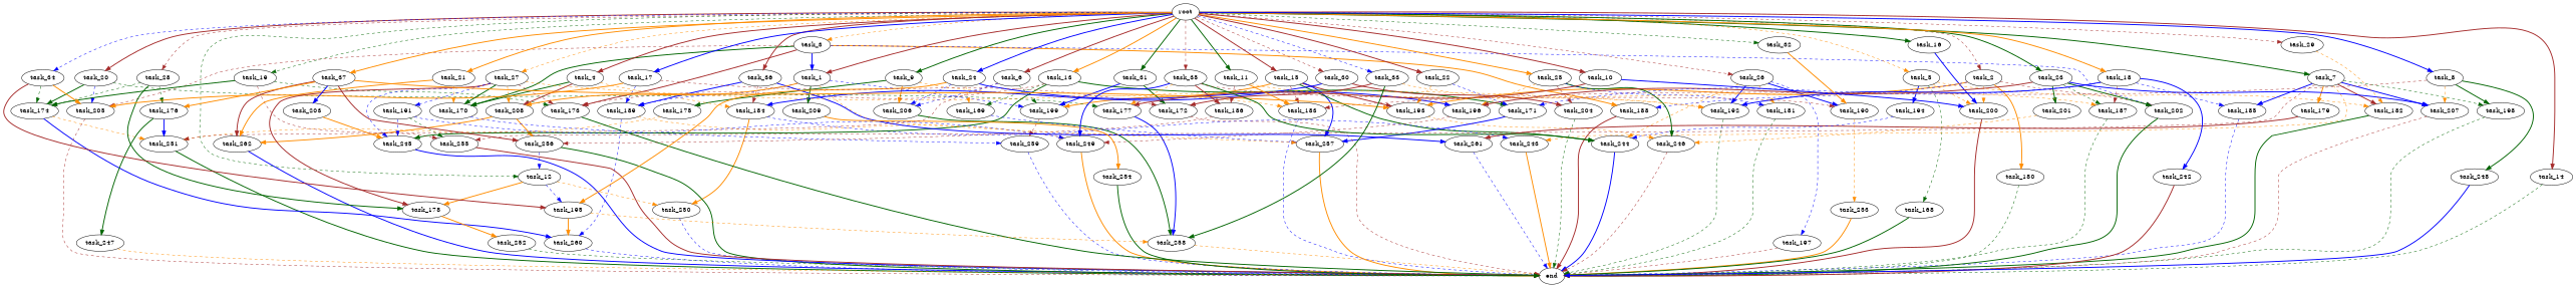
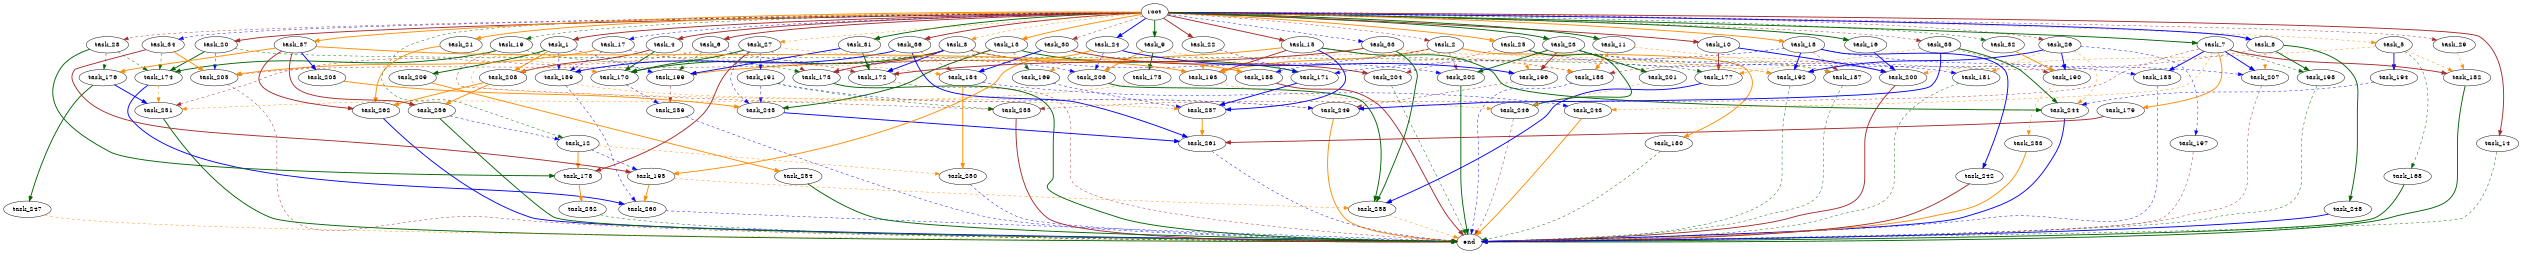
  digraph {
    edge [color=darkorange style=bold]
    task_189
    task_260
    task_249
    end
    task_15
    task_183
    task_199
    task_193
    task_257
    task_244
    task_259
    task_246
    task_185
    task_175
    task_251
    task_9
    task_206
    task_258
    task_4
    task_208
    task_184
    task_170
    task_262
    task_256
    task_243
    task_250
    task_179
    task_261
    task_245
    task_13
    task_169
    task_173
    task_171
    task_16
    task_200
    task_14
    task_174
    task_253
    task_3
    task_188
    task_172
    task_205
    task_202
    task_204
    task_192
    task_5
    task_194
    task_168
    task_182
    task_20
    task_177
    task_26
    task_190
    task_197
    task_181
    task_28
    task_176
    task_178
    task_247
    task_252
    task_19
    task_255
    task_203
    task_12
    task_2
    task_180
    task_7
    task_198
    task_207
    task_25
    task_196
    task_201
    task_36
    task_31
    task_209
    task_254
    task_191
    task_23
    task_187
    task_29
    task_1
    task_30
    task_195
    task_24
    task_18
    task_242
    task_32
    task_22
    task_248
    task_21
    task_8
    task_34
    root
    task_17
    task_10
    task_27
    task_6
    task_37
    task_35
    task_33
    task_11
-   task_186
    task_189 -> task_260 [color=blue style=dashed]
    task_189 -> task_249 [style=dashed]
    task_260 -> end [color=blue style=dashed]
    task_249 -> end
    task_15 -> task_183 [color=brown style=dashed]
    task_15 -> task_199
    task_15 -> task_193 [color=brown]
    task_15 -> task_257 [color=blue]
    task_15 -> task_244 [color=darkgreen]
    task_183 -> end [color=blue style=dashed]
    task_199 -> task_259 [color=brown style=dashed]
    task_193 -> task_246 [style=dashed]
-   task_257 -> end
+   task_257 -> task_261
    task_244 -> end [color=blue]
    task_259 -> end [color=blue style=dashed]
    task_246 -> end [color=brown style=dashed]
    task_185 -> end [color=blue style=dashed]
    task_175 -> task_251 [style=dashed]
    task_251 -> end [color=darkgreen]
    task_9 -> task_183 [style=dashed]
    task_9 -> task_175 [color=darkgreen]
    task_9 -> task_206
    task_206 -> task_258 [color=darkgreen]
    task_258 -> end [style=dashed]
    task_4 -> task_208 [color=brown]
    task_4 -> task_184 [style=dashed]
    task_4 -> task_170 [color=darkgreen]
    task_208 -> task_262
    task_208 -> task_256
    task_184 -> task_243 [color=blue style=dashed]
    task_184 -> task_250
    task_170 -> task_259 [color=blue style=dashed]
    task_262 -> end [color=blue]
    task_256 -> end [color=darkgreen]
    task_256 -> task_12 [color=blue style=dashed]
    task_243 -> end
    task_250 -> end [color=blue style=dashed]
    task_179 -> task_261 [color=brown]
    task_261 -> end [color=blue style=dashed]
-   task_245 -> end [color=blue]
+   task_245 -> task_261 [color=blue]
    task_13 -> task_245 [color=darkgreen]
    task_13 -> task_169 [color=darkgreen style=dashed]
    task_13 -> task_173 [color=brown style=dashed]
    task_13 -> task_171 [color=darkgreen]
    task_169 -> task_257 [color=blue style=dashed]
    task_173 -> end [color=darkgreen]
    task_171 -> task_257 [color=blue]
    task_16 -> task_200 [color=blue]
    task_200 -> end [color=brown]
    task_14 -> end [color=darkgreen style=dashed]
    task_174 -> task_260 [color=blue]
    task_174 -> task_251 [style=dashed]
    task_253 -> end
    task_3 -> task_170 [color=darkgreen]
    task_3 -> task_173 [color=brown]
    task_3 -> task_188
-   task_3 -> task_1 [color=blue]
+   task_3 -> task_172 [color=blue]
    task_3 -> task_205 [color=brown style=dashed]
    task_3 -> task_202 [color=blue style=dashed]
    task_188 -> end [color=brown]
    task_172 -> end [color=brown style=dashed]
    task_205 -> end [color=brown style=dashed]
    task_202 -> end [color=darkgreen]
    task_204 -> end [color=darkgreen style=dashed]
    task_192 -> end [color=darkgreen style=dashed]
    task_5 -> task_200 [style=dashed]
    task_5 -> task_194 [color=blue]
    task_5 -> task_168 [color=darkgreen style=dashed]
    task_5 -> task_182 [style=dashed]
    task_194 -> task_244 [color=blue style=dashed]
    task_168 -> end [color=darkgreen]
    task_182 -> end [color=darkgreen]
    task_20 -> task_174 [color=darkgreen]
    task_20 -> task_205 [color=blue style=dashed]
    task_20 -> task_177 [color=darkgreen style=dashed]
    task_177 -> task_258 [color=blue]
    task_26 -> task_244 [style=dashed]
    task_26 -> task_192 [color=blue]
    task_26 -> task_190 [color=blue]
    task_26 -> task_197 [color=blue style=dashed]
    task_26 -> task_181 [style=dashed]
    task_190 -> task_253 [style=dashed]
    task_197 -> end [color=brown style=dashed]
    task_181 -> end [color=darkgreen style=dashed]
    task_28 -> task_174 [color=darkgreen style=dashed]
    task_28 -> task_176 [color=darkgreen style=dashed]
    task_28 -> task_178 [color=darkgreen]
    task_176 -> task_251 [color=blue]
    task_176 -> task_247 [color=darkgreen]
    task_178 -> task_252
    task_247 -> end [style=dashed]
    task_252 -> end [color=darkgreen style=dashed]
    task_19 -> task_173 [color=darkgreen style=dashed]
    task_19 -> task_174 [color=darkgreen]
    task_19 -> task_255 [color=brown style=dashed]
    task_255 -> end [color=brown]
    task_203 -> task_245
    task_12 -> task_250 [style=dashed]
    task_12 -> task_178
    task_12 -> task_195 [color=blue style=dashed]
    task_2 -> task_193
    task_2 -> task_200 [style=dashed]
    task_2 -> task_188 [color=blue style=dashed]
    task_2 -> task_202 [color=brown style=dashed]
    task_2 -> task_180
    task_180 -> end [color=darkgreen style=dashed]
    task_7 -> task_185 [color=blue]
    task_7 -> task_243 [style=dashed]
    task_7 -> task_179
    task_7 -> task_182 [color=brown]
    task_7 -> task_255 [color=brown style=dashed]
    task_7 -> task_198 [color=darkgreen style=dashed]
    task_7 -> task_207 [color=blue]
    task_198 -> end [color=darkgreen style=dashed]
    task_207 -> end [color=brown style=dashed]
    task_25 -> task_246 [color=darkgreen]
    task_25 -> task_204 [color=brown style=dashed]
    task_25 -> task_181 [color=blue style=dashed]
    task_25 -> task_196 [style=dashed]
    task_196 -> task_249 [color=brown style=dashed]
    task_201 -> task_246 [style=dashed]
    task_36 -> task_189 [color=blue]
    task_36 -> task_184 [color=brown style=dashed]
    task_36 -> task_261 [color=blue]
    task_31 -> task_199 [color=blue]
    task_31 -> task_172 [color=darkgreen]
    task_209 -> task_254
    task_254 -> end [color=darkgreen]
    task_191 -> task_249 [color=blue style=dashed]
    task_191 -> task_245 [color=blue style=dashed]
    task_191 -> task_255 [color=darkgreen style=dashed]
    task_23 -> task_202 [color=darkgreen]
-   task_23 -> task_207 [color=blue]
+   task_23 -> task_207 [color=blue style=dashed]
    task_23 -> task_196 [color=brown]
    task_23 -> task_201 [color=darkgreen]
    task_23 -> task_187 [color=darkgreen style=dashed]
    task_187 -> end [color=darkgreen style=dashed]
    task_29 -> task_182 [style=dashed]
    task_1 -> task_189 [color=blue style=dashed]
    task_1 -> task_199 [color=blue style=dashed]
    task_1 -> task_257 [style=dashed]
    task_1 -> task_208
    task_1 -> task_209 [color=darkgreen]
    task_30 -> task_184 [color=blue]
    task_30 -> task_204 [color=brown]
    task_195 -> task_260
    task_195 -> task_258 [style=dashed]
    task_24 -> task_206 [color=blue style=dashed]
    task_24 -> task_169 [style=dashed]
    task_24 -> task_196 [color=blue]
    task_24 -> task_195
    task_18 -> task_185 [color=blue style=dashed]
    task_18 -> task_171 [color=blue style=dashed]
    task_18 -> task_192 [color=blue]
    task_18 -> task_187 [color=brown style=dashed]
    task_18 -> task_242 [color=blue]
    task_242 -> end [color=brown]
    task_32 -> task_190
    task_22 -> task_193 [style=dashed]
    task_22 -> task_171 [color=blue style=dashed]
    task_248 -> end [color=blue]
    task_21 -> task_170 [style=dashed]
    task_21 -> task_262
    task_8 -> task_183 [color=brown style=dashed]
    task_8 -> task_198 [color=darkgreen]
    task_8 -> task_207 [style=dashed]
    task_8 -> task_248 [color=darkgreen]
    task_34 -> task_174 [color=darkgreen style=dashed]
    task_34 -> task_205
    task_34 -> task_195 [color=brown]
    root -> task_15 [color=brown]
    root -> task_9 [color=darkgreen]
    root -> task_4 [color=brown]
    root -> task_13
    root -> task_16 [color=darkgreen]
    root -> task_14 [color=brown]
    root -> task_3 [style=dashed]
    root -> task_5 [style=dashed]
    root -> task_20 [color=brown]
    root -> task_26 [color=brown style=dashed]
    root -> task_28 [color=brown style=dashed]
    root -> task_19 [color=darkgreen style=dashed]
    root -> task_12 [color=darkgreen style=dashed]
    root -> task_2 [color=brown style=dashed]
    root -> task_7 [color=darkgreen]
    root -> task_25
    root -> task_36 [color=brown]
    root -> task_31 [color=darkgreen]
    root -> task_23 [color=darkgreen]
    root -> task_29 [color=brown style=dashed]
    root -> task_1 [color=brown]
    root -> task_30 [color=brown style=dashed]
    root -> task_24 [color=blue]
    root -> task_18
    root -> task_32 [color=darkgreen style=dashed]
    root -> task_22 [color=brown]
    root -> task_21
    root -> task_8 [color=blue]
    root -> task_34 [color=blue style=dashed]
-   root -> task_17 [color=blue]
+   root -> task_17 [color=blue style=dashed]
    root -> task_10 [color=brown]
    root -> task_27 [style=dashed]
    root -> task_6 [color=brown]
    root -> task_37
    root -> task_35 [color=brown style=dashed]
    root -> task_33 [color=blue style=dashed]
    root -> task_11 [color=darkgreen]
    task_17 -> task_189 [color=blue style=dashed]
    task_17 -> task_172 [color=brown style=dashed]
    task_17 -> task_205
    task_10 -> task_200 [color=blue]
    task_10 -> task_177 [color=brown]
    task_27 -> task_208 [style=dashed]
    task_27 -> task_170 [color=darkgreen]
    task_27 -> task_245 [color=blue style=dashed]
    task_27 -> task_173 [color=brown style=dashed]
    task_27 -> task_192 [style=dashed]
    task_27 -> task_178 [color=brown]
    task_27 -> task_191 [color=blue style=dashed]
    task_6 -> task_199 [color=darkgreen style=dashed]
    task_6 -> task_251 [color=brown style=dashed]
    task_6 -> task_206 [color=blue style=dashed]
    task_37 -> task_193
    task_37 -> task_262 [color=brown]
    task_37 -> task_256 [color=brown]
    task_37 -> task_176
    task_37 -> task_203 [color=blue]
    task_35 -> task_249 [color=blue]
    task_35 -> task_244 [color=darkgreen]
    task_35 -> task_177 [style=dashed]
    task_35 -> task_190 [color=brown style=dashed]
-   task_35 -> task_186 [color=brown]
    task_33 -> task_258 [color=darkgreen]
    task_33 -> task_172 [color=brown]
    task_33 -> task_192 [style=dashed]
    task_11 -> task_183
    task_11 -> task_187 [style=dashed]
-   task_11 -> task_186 [color=brown style=dashed]
-   task_186 -> task_256 [color=brown style=dashed]
  }
